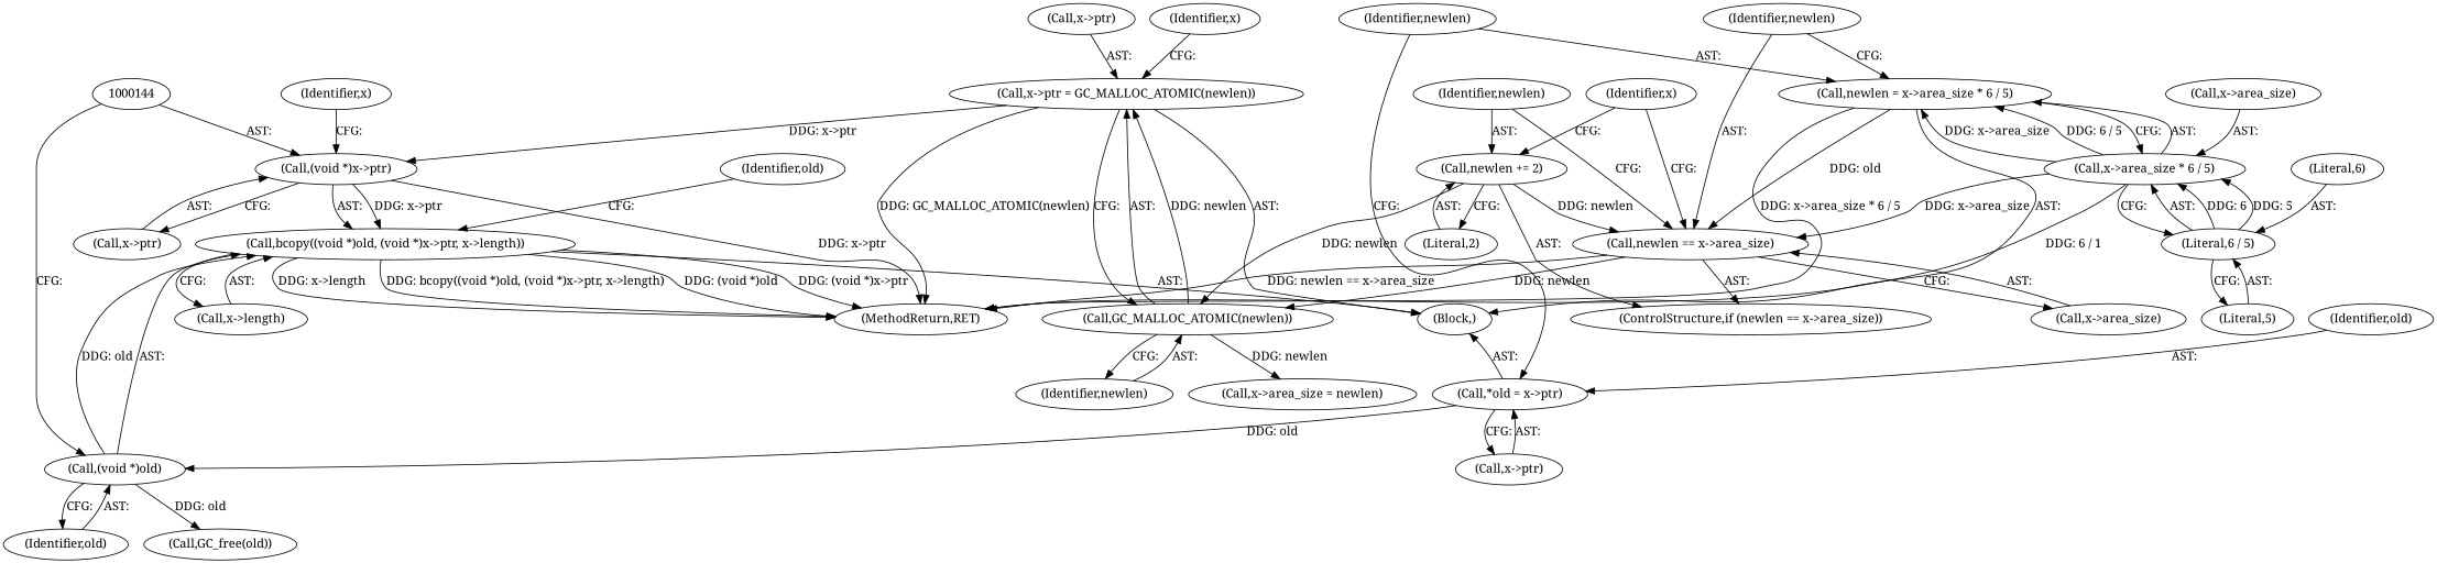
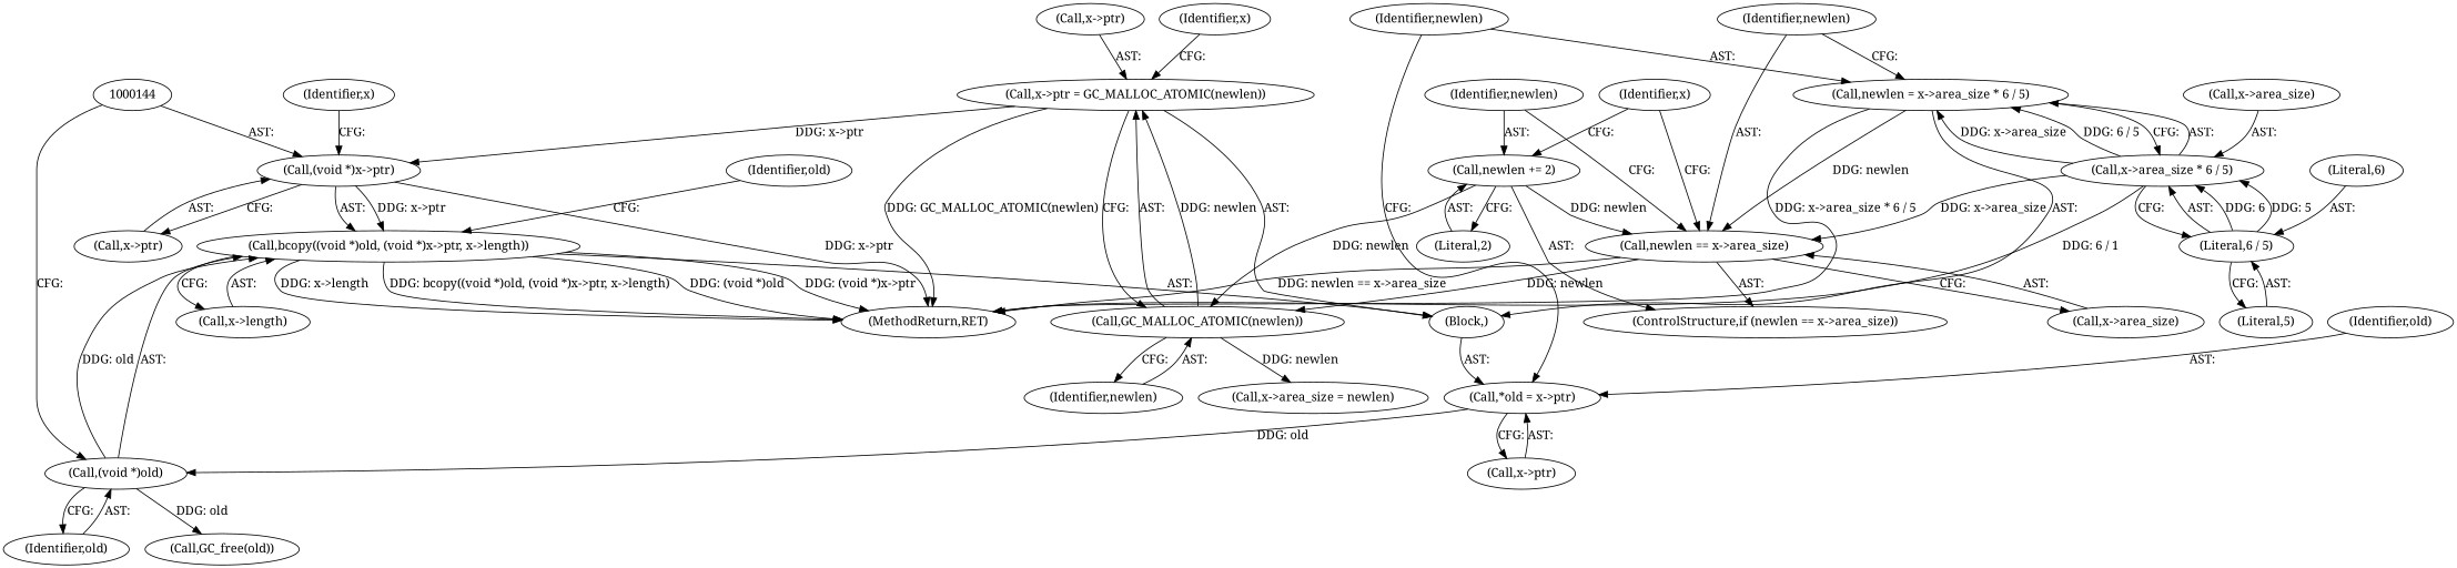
  digraph {
    fontname="Noto Serif"
    node [fontname="Noto Serif"]
    edge [fontname="Noto Serif"]
    n1 [label="(Call,bcopy((void *)old, (void *)x->ptr, x->length))"]
    n2 [label="(Call,x->length)"]
    n3 [label="(Block,)"]
    n4 [label="(MethodReturn,RET)"]
    n5 [label="(Call,(void *)old)"]
    n6 [label="(Identifier,old)"]
    n7 [label="(Call,GC_free(old))"]
    n8 [label="(Call,*old = x->ptr)"]
    n9 [label="(Call,x->ptr)"]
    n10 [label="(Call,(void *)x->ptr)"]
    n11 [label="(Call,x->ptr)"]
    n12 [label="(Call,x->ptr = GC_MALLOC_ATOMIC(newlen))"]
    n13 [label="(Call,GC_MALLOC_ATOMIC(newlen))"]
    n14 [label="(Identifier,newlen)"]
    n15 [label="(Call,x->area_size = newlen)"]
    n16 [label="(Call,newlen += 2)"]
    n17 [label="(Literal,2)"]
    n18 [label="(ControlStructure,if (newlen == x->area_size))"]
    n19 [label="(Call,newlen == x->area_size)"]
    n20 [label="(Call,x->area_size)"]
    n21 [label="(Call,newlen = x->area_size * 6 / 5)"]
    n22 [label="(Call,x->area_size * 6 / 5)"]
    n23 [label="(Literal,6 / 5)"]
    n24 [label="(Literal,5)"]
    n25 [label="(Call,x->ptr)"]
    n26 [label="(Literal,6)"]
    n27 [label="(Identifier,x)"]
    n28 [label="(Call,x->area_size)"]
    n29 [label="(Identifier,x)"]
    n30 [label="(Identifier,newlen)"]
    n31 [label="(Identifier,old)"]
    n32 [label="(Identifier,x)"]
    n33 [label="(Identifier,newlen)"]
    n34 [label="(Identifier,newlen)"]
    n35 [label="(Identifier,old)"]
    1000144
    n1 -> n2 [label="CFG: "]
    n1 -> n3 [label="AST: "]
    n1 -> n4 [label="DDG: x->length"]
    n1 -> n4 [label="DDG: bcopy((void *)old, (void *)x->ptr, x->length)"]
    n1 -> n4 [label="DDG: (void *)old"]
    n1 -> n4 [label="DDG: (void *)x->ptr"]
    n2 -> n1 [label="AST: "]
    n5 -> n1 [label="AST: "]
    n5 -> n1 [label="DDG: old"]
    n5 -> n6 [label="CFG: "]
    n5 -> n7 [label="DDG: old"]
    n6 -> n5 [label="AST: "]
-   n8 -> n3 [label="AST: "]
+   n3 -> n8 [label="AST: "]
    n8 -> n5 [label="DDG: old"]
    n8 -> n9 [label="CFG: "]
    n9 -> n8 [label="AST: "]
    n10 -> n1 [label="AST: "]
    n10 -> n1 [label="DDG: x->ptr"]
    n10 -> n4 [label="DDG: x->ptr"]
    n10 -> n11 [label="CFG: "]
    n11 -> n10 [label="AST: "]
    n12 -> n3 [label="AST: "]
    n12 -> n4 [label="DDG: GC_MALLOC_ATOMIC(newlen)"]
    n12 -> n10 [label="DDG: x->ptr"]
    n12 -> n13 [label="CFG: "]
    n13 -> n12 [label="AST: "]
    n13 -> n12 [label="DDG: newlen"]
    n13 -> n14 [label="CFG: "]
    n13 -> n15 [label="DDG: newlen"]
    n14 -> n13 [label="AST: "]
    n16 -> n13 [label="DDG: newlen"]
    n16 -> n17 [label="CFG: "]
    n16 -> n18 [label="AST: "]
    n16 -> n19 [label="DDG: newlen"]
    n17 -> n16 [label="AST: "]
    n19 -> n4 [label="DDG: newlen == x->area_size"]
    n19 -> n13 [label="DDG: newlen"]
    n19 -> n18 [label="AST: "]
    n19 -> n20 [label="CFG: "]
    n20 -> n19 [label="AST: "]
    n21 -> n3 [label="AST: "]
    n21 -> n4 [label="DDG: x->area_size * 6 / 5"]
-   n21 -> n19 [label="DDG: old"]
+   n21 -> n19 [label="DDG: newlen"]
    n21 -> n22 [label="CFG: "]
    n22 -> n4 [label="DDG: 6 / 1"]
    n22 -> n19 [label="DDG: x->area_size"]
    n22 -> n21 [label="AST: "]
    n22 -> n21 [label="DDG: x->area_size"]
    n22 -> n21 [label="DDG: 6 / 5"]
    n22 -> n23 [label="CFG: "]
    n23 -> n22 [label="AST: "]
    n23 -> n22 [label="DDG: 6"]
    n23 -> n22 [label="DDG: 5"]
    n23 -> n24 [label="CFG: "]
    n24 -> n23 [label="AST: "]
    n25 -> n12 [label="AST: "]
    n26 -> n23 [label="AST: "]
    n27 -> n12 [label="CFG: "]
    n28 -> n22 [label="AST: "]
    n29 -> n16 [label="CFG: "]
    n29 -> n19 [label="CFG: "]
    n30 -> n19 [label="AST: "]
    n30 -> n21 [label="CFG: "]
    n31 -> n1 [label="CFG: "]
    n32 -> n10 [label="CFG: "]
    n33 -> n16 [label="AST: "]
    n33 -> n19 [label="CFG: "]
    n34 -> n8 [label="CFG: "]
    n34 -> n21 [label="AST: "]
    n35 -> n8 [label="AST: "]
    1000144 -> n5 [label="CFG: "]
    1000144 -> n10 [label="AST: "]
  }
